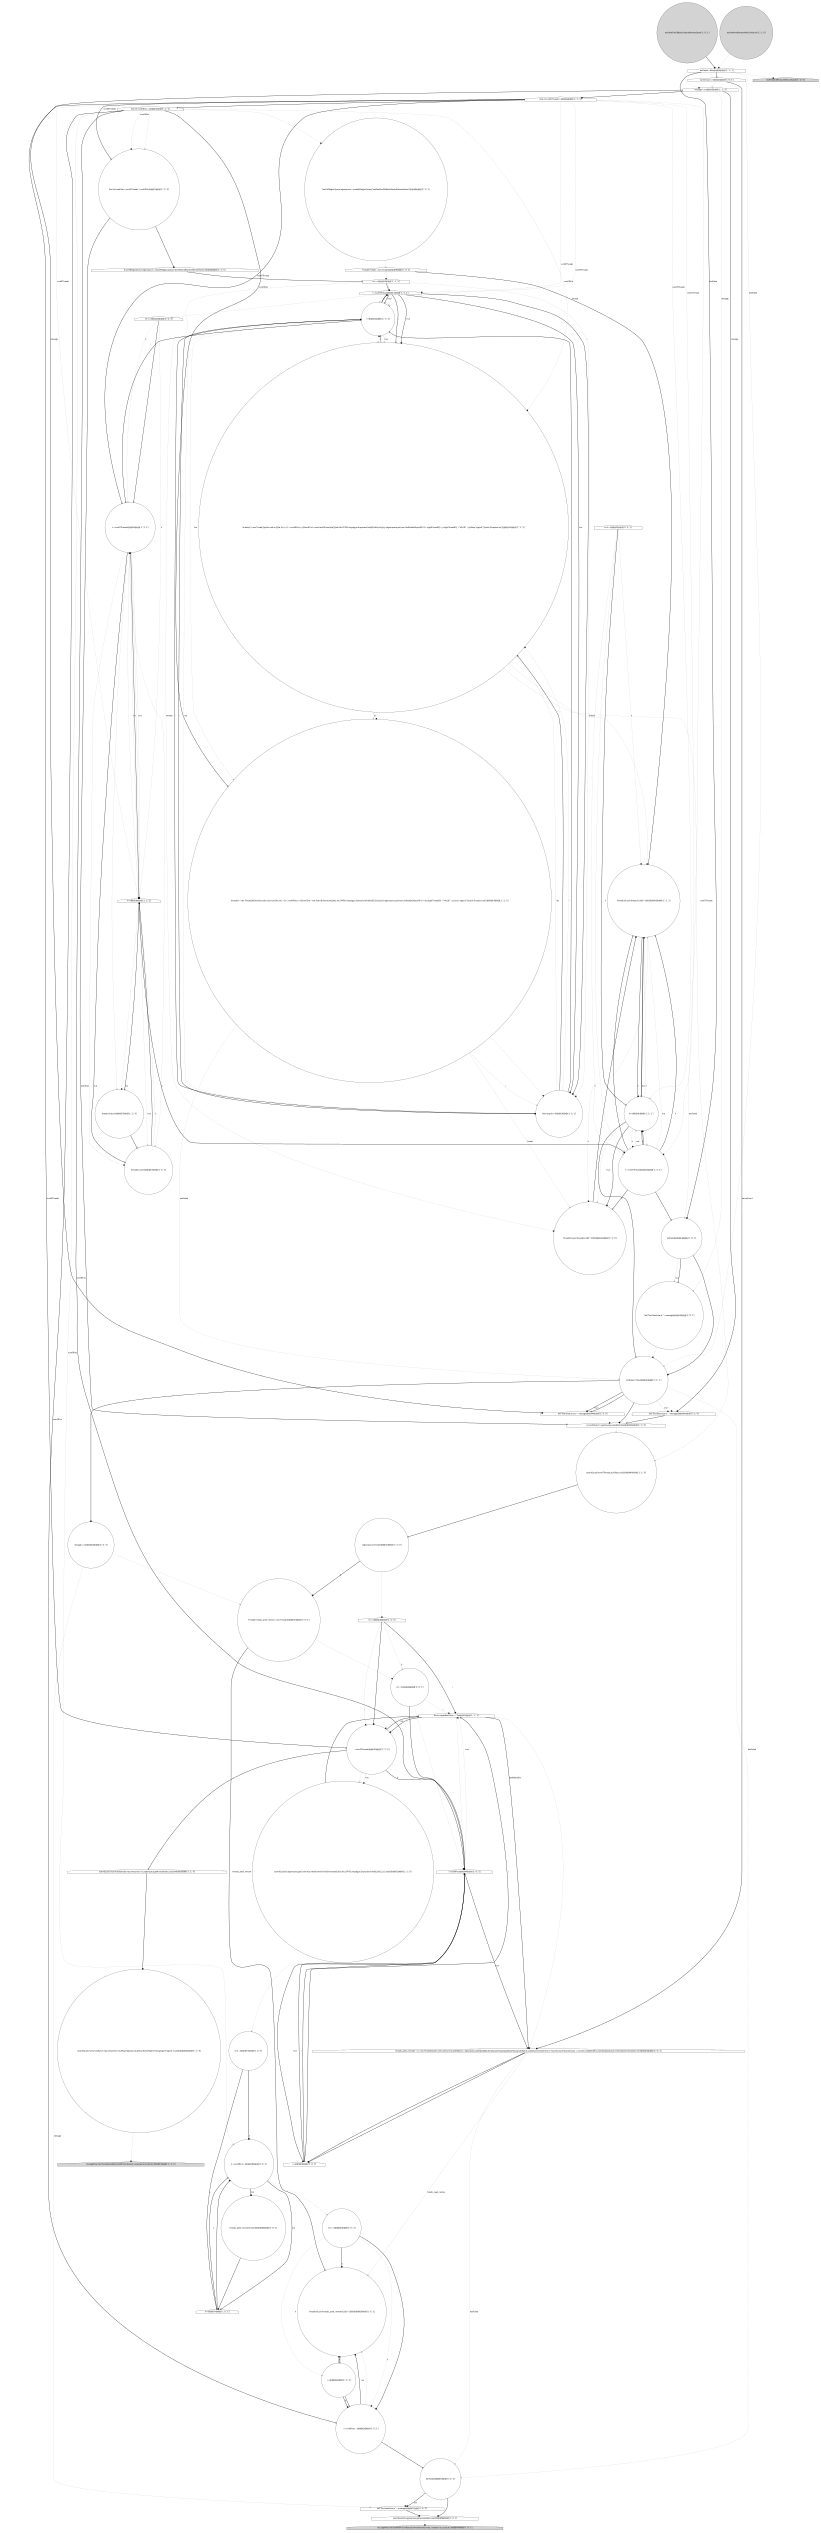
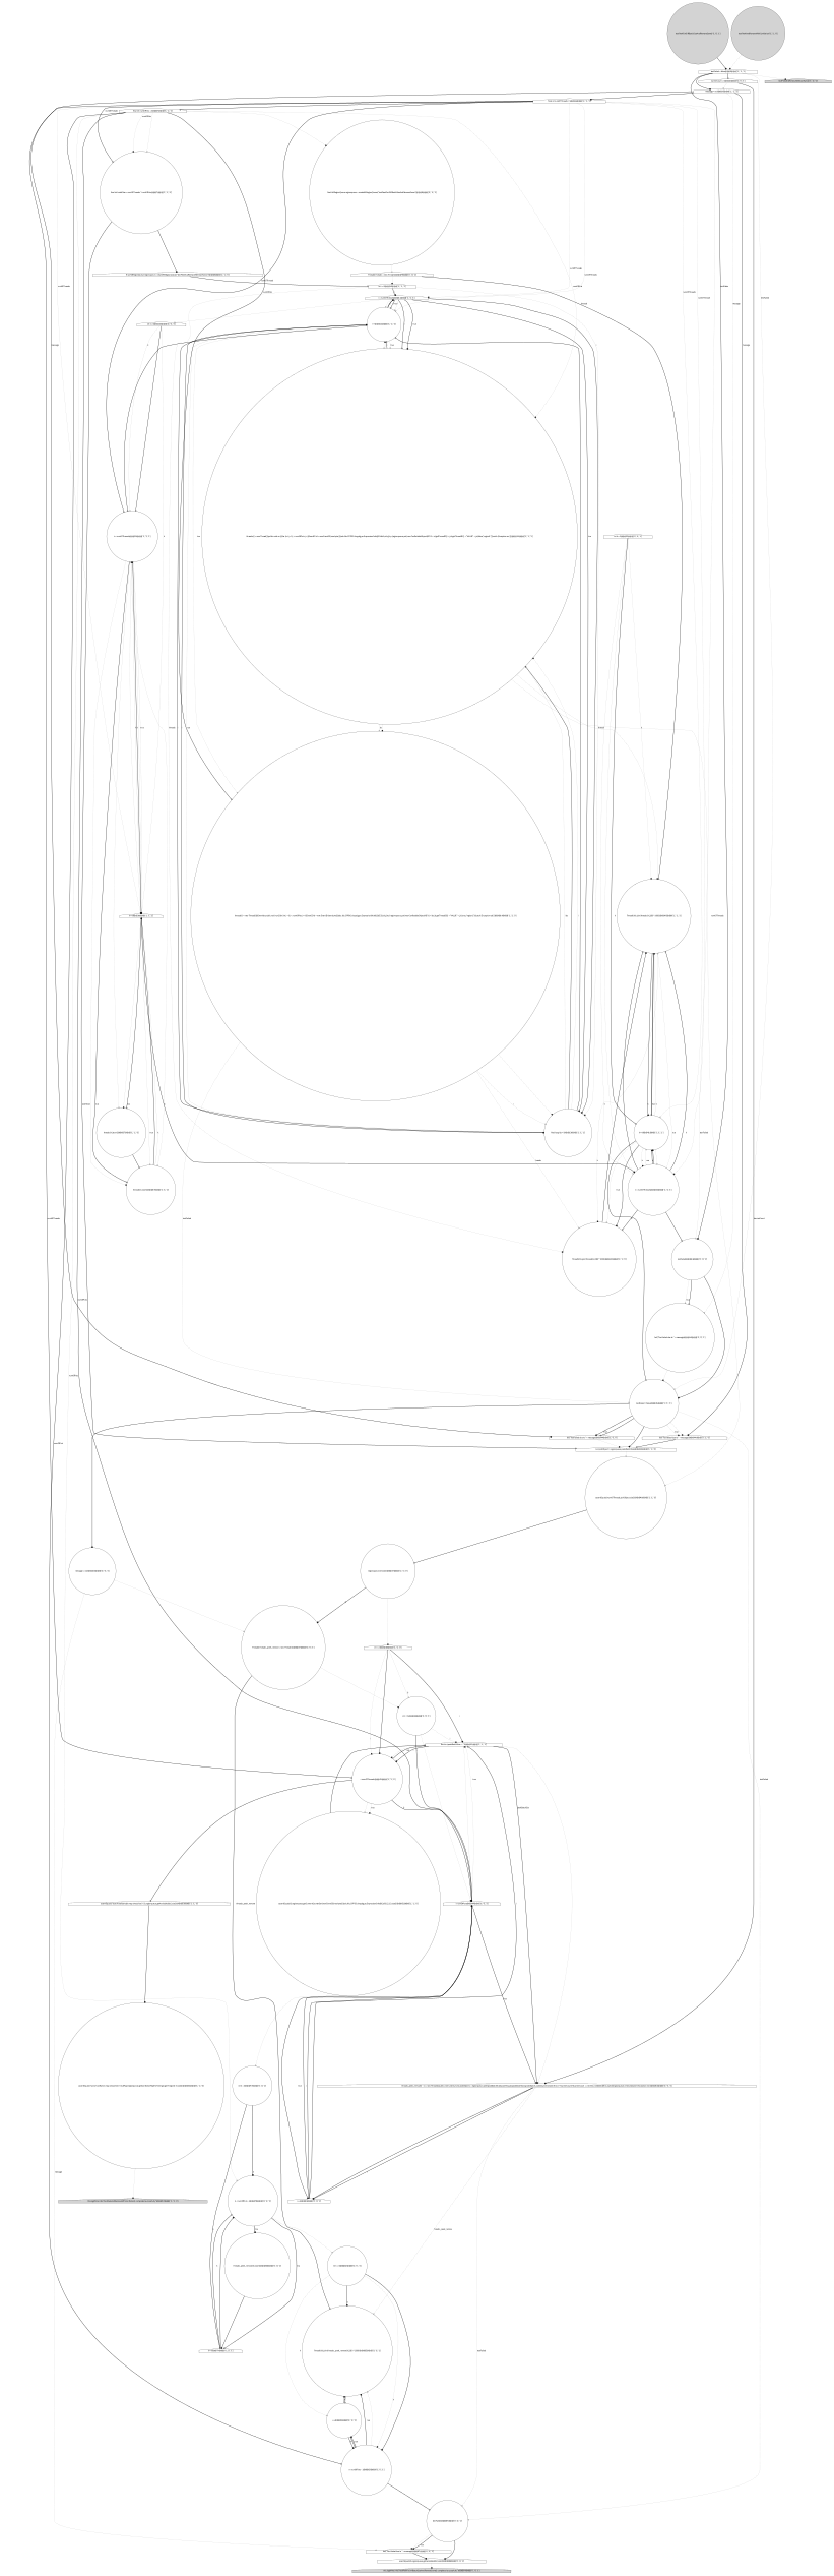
  digraph {
    fontname="IBM Plex Sans"
    node [fillcolor=white fontname="IBM Plex Sans" shape=circle style=filled]
    edge [arrowhead=odot fontname="IBM Plex Sans" style=bold]
    n1 [label="testFailed = false@@@45@@@['1', '1', '1']"]
    n2 [label="fail(\"Test failed due to \" + message)@@@44@@@['1', '0', '0']" shape=house]
    n3 [label="List pickObject = regionqueue.peek(batchSize)@@@45@@@['1', '1', '0']" shape=house]
    n4 [label="message = null@@@46@@@['0', '0', '1']"]
    n5 [label="fail(\"Test failed due to \" + message)@@@44@@@['0', '1', '0']" shape=house]
    n6 [label="testFailed@@@87@@@['0', '0', '1']"]
    n7 [label="assertEquals(numOfThreads,pickObject.size())@@@46@@@['1', '1', '0']"]
    n8 [label="fail(\"Test failed due to \" + message)@@@87@@@['0', '0', '1']" shape=house]
    n9 [label="Thread(( threads_peek_remove = new Thread((((@@@47@@@['0', '0', '1']"]
    n10 [label="assertEquals(5,regionqueue.getAvailableIds().size())@@@88@@@['0', '0', '1']" shape=house]
    n11 [label="i < numOfThreads@@@49@@@['1', '1', '0']"]
    n12 [label="final int peakBatchSize = i * 5@@@51@@@['1', '1', '1']" shape=house]
    n13 [label="assertEquals(0,regionqueue.getCurrentCounterSet(new EventID(new byte((((edu.fdu.CPPDG.tinypdg.pe.ExpressionInfo@12d5c5,i,1)).size())@@@51@@@['1', '1', '0']"]
    n14 [label="i < numOfPuts@@@49@@@['0', '0', '1']" shape=house]
    n15 [label="assertEquals(\"size of availableIds map should be 0 \",0,regionqueue.getAvailableIds().size())@@@55@@@['1', '1', '0']" shape=house]
    n16 [label="threads_peek_remove(i - 1( = new Thread(){public void run(){try {List peakObjects = regionqueue.peek(peakBatchSize)assertEquals(peakBatchSize,peakObjects.size())synchronized (this) {++barrierCountif (barrierCount == 3) {this.notifyAll()}{this.wait()}}regionqueue.remove()}catch (Exception ex) }}@@@52@@@['0', '0', '1']" shape=house]
    n17 [label="int k = 0@@@77@@@['0', '0', '1']"]
    n18 [label="i++@@@50@@@['0', '0', '1']" shape=house]
    n19 [label="assertEquals(\"size of conflation map should be 0 \",0,((Map)regionqueue.getConflationMapForTesting().get(\"region1\")).size())@@@56@@@['1', '1', '0']"]
    n20 [label="ThreadUtils.join(threads_peek_remove(k(,180 * 1000)@@@85@@@['0', '0', '1']"]
    n21 [fillcolor=lightgray label="testPeekForDiffBatchSizeAndRemoveSome['0', '0', '1']"]
    n22 [label="testFailed = false@@@3@@@['1', '1', '1']" shape=house]
    n23 [label="message = null@@@5@@@['1', '1', '1']" shape=house]
    n24 [label="testFailed@@@44@@@['0', '0', '1']"]
    n25 [label="barrierCount = 0@@@4@@@['0', '0', '1']" shape=house]
    n26 [fillcolor=lightgray label="testPeekAndRemoveWithConflation['1', '0', '0']" shape=house]
    n27 [fillcolor=lightgray label="this.logWriter.info(\"testPeekForDiffBatchSizeAndRemoveSome() completed successfully\")@@@89@@@['0', '0', '1']" shape=house]
    n28 [label="final int numOfThreads = 5@@@6@@@['1', '1', '1']" shape=house]
    n29 [label="final int batchSize = numOfThreads * numOfPuts@@@7@@@['1', '1', '0']"]
    n30 [label="i++@@@12@@@['1', '1', '1']"]
    n31 [label="i < numOfThreads@@@11@@@['1', '1', '1']" shape=house]
    n32 [label="k < numOfThreads@@@35@@@['1', '1', '1']"]
    n33 [label="k++@@@36@@@['1', '1', '1']" shape=house]
    n34 [label="k++@@@41@@@['1', '1', '1']"]
    n35 [label="k < numOfThreads@@@40@@@['1', '1', '1']"]
    n36 [label="final int numOfPuts = 4@@@7@@@['1', '1', '1']" shape=house]
    n37 [label="final HARegionQueue regionqueue = createHARegionQueue(\"testPeekAndRemoveWithConflation\")@@@8@@@['1', '1', '0']" shape=house]
    n38 [label="threads(i( = new Thread(){@Override public void run(){for (int j = 0 j < numOfPuts j++){EventID id = new EventID(new byte((((edu.fdu.CPPDG.tinypdg.pe.ExpressionInfo@12d533,ids,j)try {regionqueue.put(new ConflatableObject(KEY1 + ids,id.getThreadID() + \"VALUE\" + j,id,true,\"region1\"))}catch (Exception ex) }}}@@@14@@@['1', '1', '0']"]
    n39 [label="final long ids = i@@@13@@@['1', '1', '1']"]
    n40 [label="threads(i( = new Thread(){public void run(){for (int j = 0 j < numOfPuts j++){EventID id = new EventID(new byte((((edu.fdu.CPPDG.tinypdg.pe.ExpressionInfo@12d64c,ids,j)try {regionqueue.put(new ConflatableObject(KEY1 + id.getThreadID() + j,id.getThreadID() + \"VALUE\" + j,id,false,\"region1\"))}catch (Exception ex) }}}@@@14@@@['1', '1', '1']"]
    n41 [label="regionqueue.remove()@@@47@@@['1', '1', '0']"]
    n42 [label="int k = 0@@@34@@@['0', '0', '1']" shape=house]
    n43 [label="threads(k(.start()@@@37@@@['1', '1', '0']"]
    n44 [label="threads(k(.start()@@@37@@@['1', '1', '1']"]
    n45 [label="ThreadUtils.join(threads(k(,180 * 1000)@@@42@@@['1', '1', '0']"]
    n46 [label="ThreadUtils.join(threads(k(,180 * 1000)@@@42@@@['1', '1', '1']"]
    n47 [label="k < numOfPuts - 1@@@78@@@['0', '0', '1']"]
    n48 [label="k < numOfPuts - 1@@@83@@@['0', '0', '1']"]
    n49 [label="final HARegionQueue regionqueue = createHARegionQueue(\"testPeekForDiffBatchSizeAndRemoveSome\")@@@8@@@['0', '0', '1']"]
    n50 [label="int i = 0@@@10@@@['1', '1', '1']" shape=house]
    n51 [label="k++@@@79@@@['0', '0', '1']" shape=house]
    n52 [label="threads_peek_remove(k(.start()@@@80@@@['0', '0', '1']"]
    n53 [label="int k = 0@@@82@@@['0', '0', '1']"]
    n54 [label="int i = 0@@@48@@@['1', '1', '0']" shape=house]
    n55 [label="int i = 1@@@48@@@['0', '0', '1']"]
    n56 [label="fail(\"Test failed due to \" + message)@@@44@@@['0', '0', '1']"]
    n57 [label="Thread(( threads = new Thread((((@@@9@@@['0', '0', '1']" shape=house]
    n58 [label="k++@@@84@@@['0', '0', '1']"]
    n59 [fillcolor=lightgray label="this.logWriter.info(\"testPeekAndRemoveWithConflation() completed successfully\")@@@57@@@['1', '1', '0']" shape=house]
    n60 [label="int k = 0@@@39@@@['0', '0', '1']" shape=house]
    n61 [fillcolor=lightgray label="testPeekAndRemoveWithConflation['0', '1', '0']"]
    n1 -> n2 [arrowhead=box label=true]
    n1 -> n2
    n1 -> n3 [arrowhead=box]
    n1 -> n4 [arrowhead=box]
    n1 -> n5 [arrowhead=box style=dotted]
    n1 -> n5 [arrowhead=box label=true style=dotted]
    n1 -> n6 [label=testFailed style=dotted]
    n2 -> n3 [arrowhead=box style=dotted]
    n3 -> n7 [style=dotted]
    n4 -> n8 [label=message style=dotted]
    n4 -> n9 [style=dotted]
    n5 -> n3
    n6 -> n8 [arrowhead=box style=dotted]
    n6 -> n8 [arrowhead=box label=true]
    n6 -> n10 [arrowhead=box]
    n7 -> n41
    n8 -> n10 [arrowhead=box]
    n9 -> n20 [label=threads_peek_remove]
    n9 -> n55 [arrowhead=box style=dotted]
    n10 -> n27 [arrowhead=box style=dotted]
    n11 -> n12 [label=true]
    n11 -> n13 [style=dotted]
    n11 -> n13 [arrowhead=box label=true style=dotted]
    n11 -> n14 [label=0]
    n11 -> n15
    n12 -> n11 [arrowhead=box label=i]
    n12 -> n11 [arrowhead=box style=dotted]
    n12 -> n16 [arrowhead=box style=dotted]
    n12 -> n16 [arrowhead=box label=peakBatchSize]
    n13 -> n12
    n14 -> n12 [style=dotted]
    n14 -> n12 [arrowhead=box label=true style=dotted]
    n14 -> n16 [label=true]
    n14 -> n17 [style=dotted]
    n14 -> n18 [arrowhead=box label=true]
    n15 -> n19 [arrowhead=box]
    n16 -> n6 [label=testFailed style=dotted]
    n16 -> n18
    n16 -> n18 [arrowhead=box label=i]
    n16 -> n20 [label=threads_peek_remove style=dotted]
    n17 -> n47 [style=dotted]
    n17 -> n47 [arrowhead=box label=k]
    n17 -> n51 [label=k]
    n18 -> n12 [label=i]
    n18 -> n14 [arrowhead=box label=i]
    n18 -> n14
    n19 -> n59 [arrowhead=box style=dotted]
    n20 -> n58
    n21 -> n22 [arrowhead=box]
    n22 -> n1 [label=testFailed style=dotted]
-   n22 -> n23 [arrowhead=box style=dotted]
+   n22 -> n23 [arrowhead=box]
    n22 -> n24 [arrowhead=box label=testFailed]
    n22 -> n25
    n22 -> n26 [arrowhead=box style=dotted]
    n23 -> n2 [arrowhead=box label=message]
    n23 -> n5 [arrowhead=box label=message]
    n23 -> n28 [arrowhead=box]
    n23 -> n56 [label=message style=dotted]
    n24 -> n1 [arrowhead=box]
    n24 -> n56 [label=true style=dotted]
    n24 -> n56
    n25 -> n16 [arrowhead=box label=barrierCount]
    n25 -> n23 [style=dotted]
    n28 -> n7 [label=numOfThreads style=dotted]
    n28 -> n11 [label=numOfThreads]
    n28 -> n29 [label=numOfThreads]
    n28 -> n30 [label=numOfThreads style=dotted]
    n28 -> n31 [arrowhead=box label=numOfThreads style=dotted]
    n28 -> n32 [label=numOfThreads]
    n28 -> n33 [arrowhead=box label=numOfThreads style=dotted]
    n28 -> n34 [label=numOfThreads style=dotted]
    n28 -> n35 [arrowhead=box label=numOfThreads style=dotted]
    n28 -> n36
    n29 -> n3 [label=batchSize]
    n29 -> n37 [arrowhead=box]
    n30 -> n31
    n30 -> n31 [arrowhead=box label=i]
    n30 -> n32
    n30 -> n38 [label=true style=dotted]
    n30 -> n39 [arrowhead=box label=i]
    n30 -> n39 [label=true style=dotted]
    n30 -> n40 [label=true style=dotted]
    n30 -> n40 [style=dotted]
    n31 -> n30 [label=true]
    n31 -> n30 [label=i style=dotted]
    n31 -> n30 [style=dotted]
    n31 -> n39 [arrowhead=box label=true]
    n31 -> n39 [arrowhead=box]
    n31 -> n40 [arrowhead=box label=true]
    n31 -> n40 [label=i]
    n31 -> n42 [style=dotted]
    n32 -> n33 [arrowhead=box label=k]
    n32 -> n33 [style=dotted]
    n32 -> n33 [label=true style=dotted]
    n32 -> n43 [style=dotted]
    n32 -> n44 [label=k style=dotted]
    n32 -> n44 [arrowhead=box style=dotted]
    n32 -> n44 [label=true]
    n33 -> n32 [arrowhead=box style=dotted]
    n33 -> n32 [arrowhead=box label=k style=dotted]
    n33 -> n35
    n33 -> n43 [label=true]
    n33 -> n43 [arrowhead=box style=dotted]
    n33 -> n44 [label=true style=dotted]
    n34 -> n1
    n34 -> n35 [style=dotted]
    n34 -> n35 [arrowhead=box label=k style=dotted]
    n34 -> n45 [label=true style=dotted]
    n34 -> n45 [arrowhead=box]
    n34 -> n46 [label=true]
    n34 -> n46 [arrowhead=box label=k style=dotted]
    n35 -> n24
    n35 -> n34 [label=true style=dotted]
    n35 -> n34 [arrowhead=box label=k]
    n35 -> n34 [arrowhead=box]
    n35 -> n45 [label=k]
    n35 -> n46 [label=true style=dotted]
    n35 -> n46 [label=k]
    n35 -> n46
    n36 -> n14 [arrowhead=box label=numOfPuts]
    n36 -> n29 [style=dotted]
    n36 -> n29 [arrowhead=box label=numOfPuts style=dotted]
    n36 -> n38 [label=numOfPuts]
    n36 -> n40 [arrowhead=box label=numOfPuts style=dotted]
    n36 -> n47 [label=numOfPuts style=dotted]
    n36 -> n48 [label=numOfPuts]
    n36 -> n49 [arrowhead=box style=dotted]
    n37 -> n50
    n38 -> n1 [label=testFailed style=dotted]
    n38 -> n39 [label=i style=dotted]
    n38 -> n39 [arrowhead=box style=dotted]
    n38 -> n45 [label=threads style=dotted]
    n39 -> n30
    n39 -> n30 [arrowhead=box label=i]
    n39 -> n40
    n39 -> n40 [arrowhead=box label=i style=dotted]
    n39 -> n40 [label=ids style=dotted]
    n40 -> n24 [label=testFailed style=dotted]
    n40 -> n30 [label=i]
    n40 -> n30 [arrowhead=box style=dotted]
    n40 -> n38 [arrowhead=box style=dotted]
    n40 -> n38 [label=ids style=dotted]
    n40 -> n46 [arrowhead=box label=threads style=dotted]
    n41 -> n9 [arrowhead=box label=0]
    n41 -> n54 [arrowhead=box style=dotted]
    n42 -> n32 [label=k style=dotted]
    n42 -> n32
    n42 -> n33 [arrowhead=box label=k style=dotted]
    n43 -> n44
    n44 -> n33 [arrowhead=box]
    n44 -> n33 [label=k style=dotted]
    n45 -> n46 [arrowhead=box]
    n46 -> n34 [arrowhead=box label=k]
    n46 -> n34
    n46 -> n45 [arrowhead=box label=k style=dotted]
    n47 -> n51 [label=true]
    n47 -> n52 [arrowhead=box label=true style=dotted]
    n47 -> n52
    n47 -> n53 [style=dotted]
    n48 -> n6
    n48 -> n20 [arrowhead=box label=true]
    n48 -> n20 [style=dotted]
+   n48 -> n58 [arrowhead=box label=true]
    n49 -> n57 [style=dotted]
    n50 -> n31
    n50 -> n31 [arrowhead=box label=i style=dotted]
    n50 -> n39 [arrowhead=box label=i style=dotted]
    n50 -> n45 [arrowhead=box label=threads style=dotted]
    n51 -> n47 [label=k]
    n51 -> n47 [arrowhead=box]
    n52 -> n51 [arrowhead=box]
    n53 -> n20 [arrowhead=box label=k]
    n53 -> n48 [arrowhead=box label=k style=dotted]
    n53 -> n48 [arrowhead=box]
    n53 -> n58 [label=k style=dotted]
    n54 -> n11 [arrowhead=box label=i style=dotted]
    n54 -> n11 [arrowhead=box]
    n54 -> n12 [arrowhead=box label=i]
    n54 -> n55 [label=0 style=dotted]
    n55 -> n12 [arrowhead=box label=i style=dotted]
    n55 -> n14 [arrowhead=box style=dotted]
    n55 -> n14 [arrowhead=box label=i]
    n56 -> n1 [arrowhead=box style=dotted]
    n57 -> n46 [label=threads]
    n57 -> n50 [arrowhead=box style=dotted]
    n58 -> n20 [arrowhead=box label=k]
    n58 -> n48
    n58 -> n48 [arrowhead=box label=k]
    n60 -> n34 [label=k]
    n60 -> n35 [arrowhead=box style=dotted]
    n60 -> n35 [label=k style=dotted]
    n60 -> n46 [arrowhead=box label=k style=dotted]
    n61 -> n22 [arrowhead=box style=dotted]
  }
